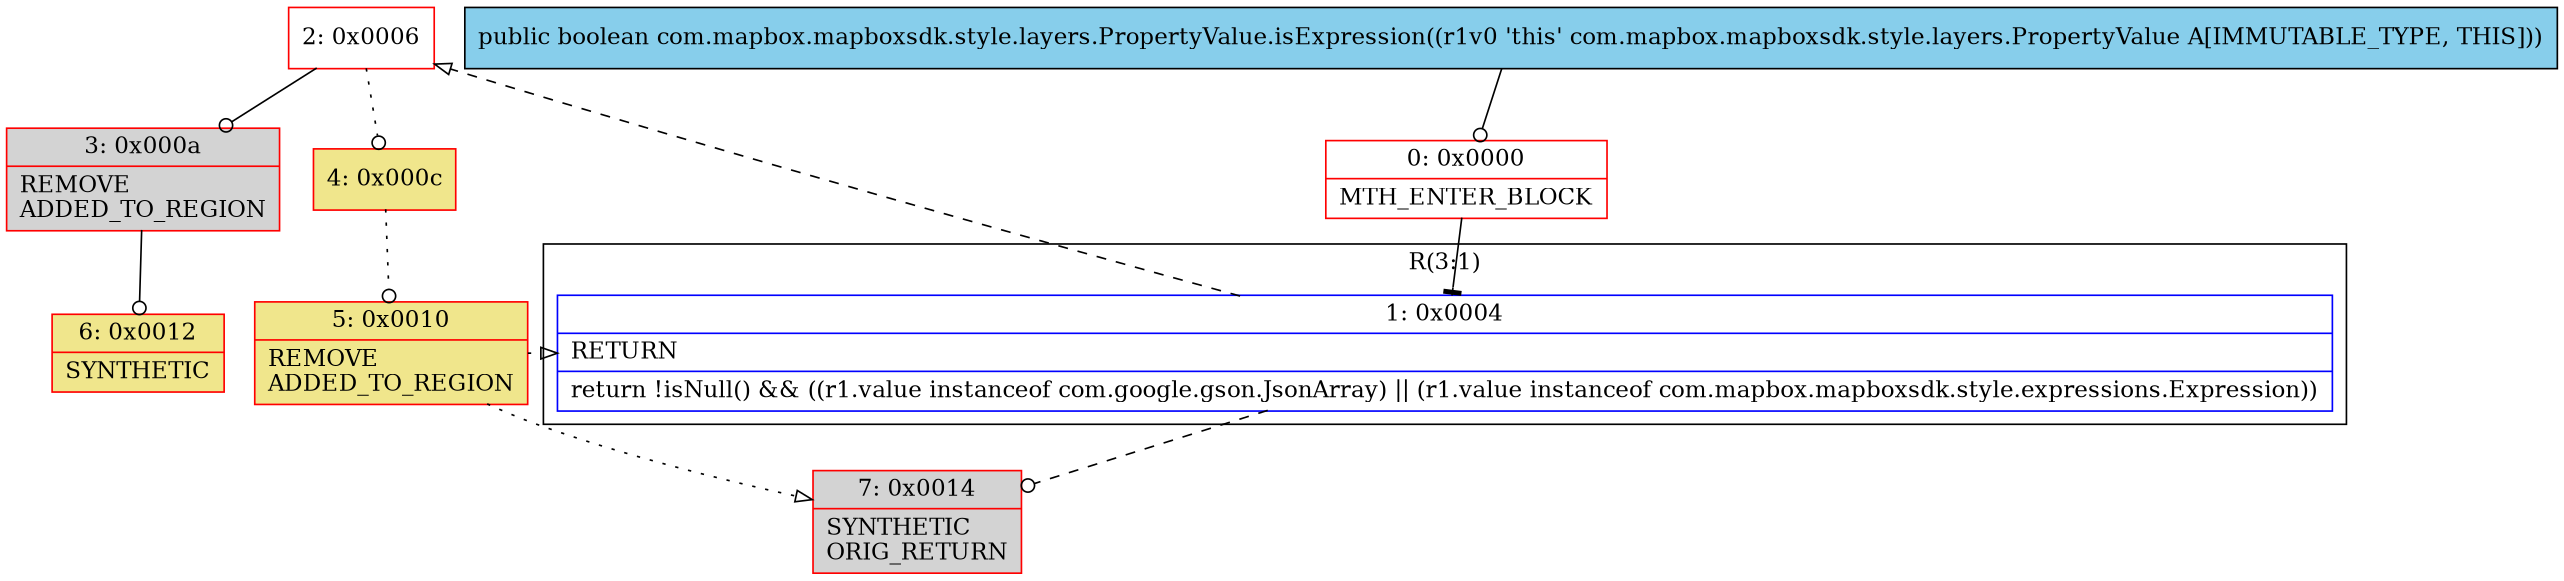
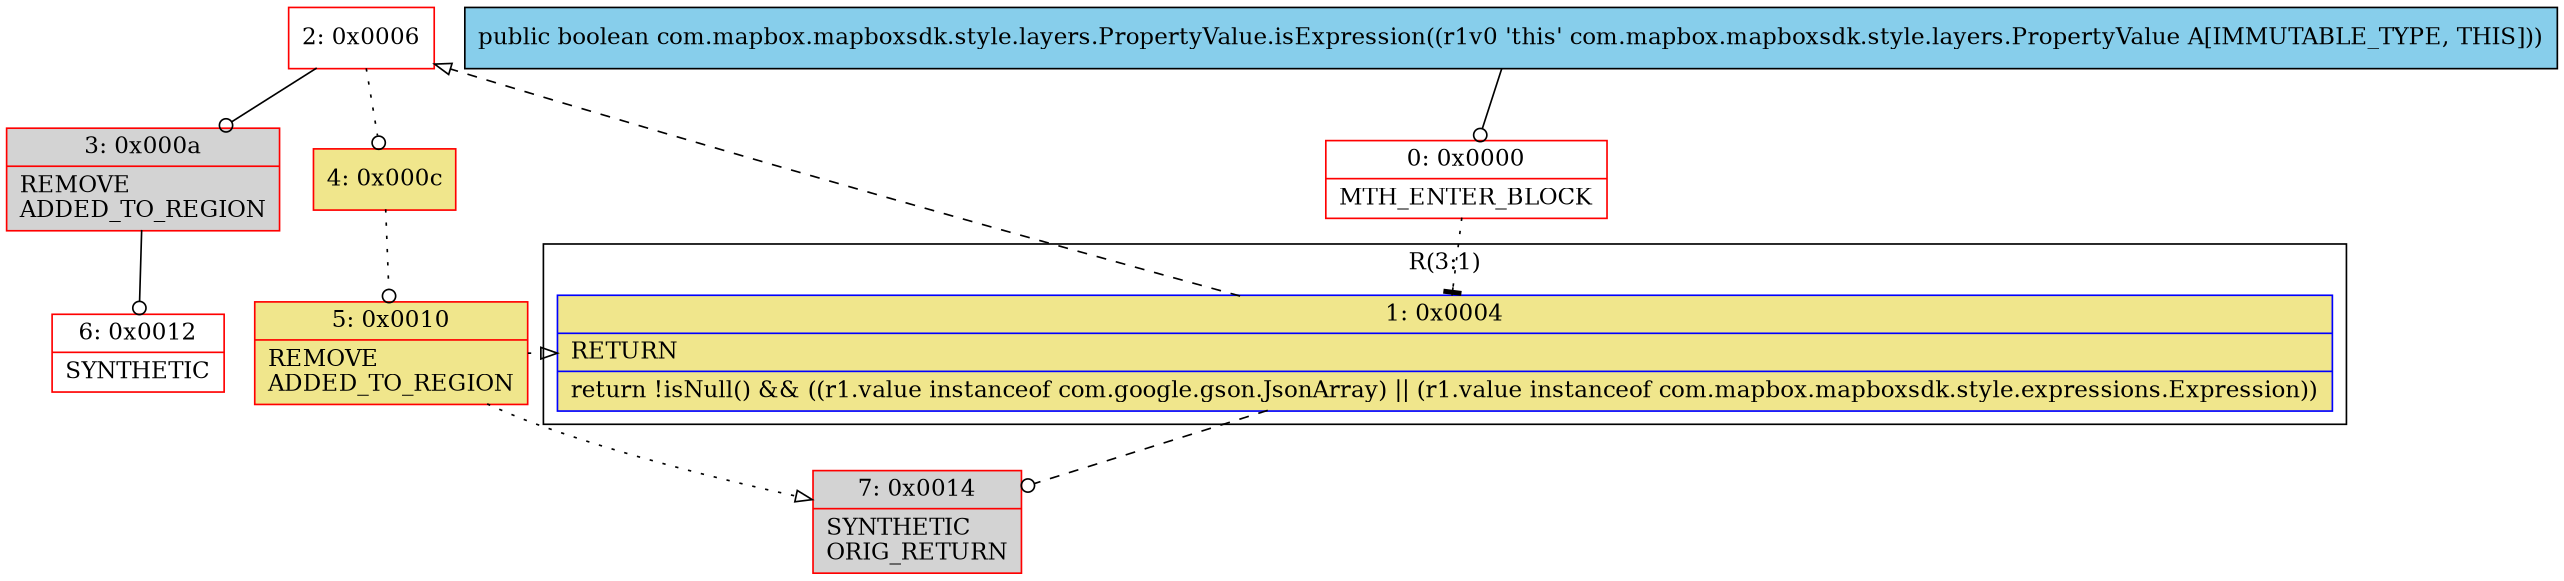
  digraph {
    node [color=red fillcolor=white shape=record style=filled]
    edge [arrowhead=odot style=solid]
-   n1 [color=blue label="{1\:\ 0x0004|RETURN\l|return !isNull() && ((r1.value instanceof com.google.gson.JsonArray) \|\| (r1.value instanceof com.mapbox.mapboxsdk.style.expressions.Expression))\l}"]
+   n1 [color=blue fillcolor=khaki label="{1\:\ 0x0004|RETURN\l|return !isNull() && ((r1.value instanceof com.google.gson.JsonArray) \|\| (r1.value instanceof com.mapbox.mapboxsdk.style.expressions.Expression))\l}"]
    n2 [label="{2\:\ 0x0006}"]
    n3 [fillcolor=lightgrey label="{7\:\ 0x0014|SYNTHETIC\lORIG_RETURN\l}"]
    n4 [fillcolor=lightgrey label="{3\:\ 0x000a|REMOVE\lADDED_TO_REGION\l}"]
    n5 [fillcolor=khaki label="{4\:\ 0x000c}"]
    n6 [label="{0\:\ 0x0000|MTH_ENTER_BLOCK\l}"]
-   n7 [fillcolor=khaki label="{6\:\ 0x0012|SYNTHETIC\l}"]
+   n7 [label="{6\:\ 0x0012|SYNTHETIC\l}"]
    n8 [fillcolor=khaki label="{5\:\ 0x0010|REMOVE\lADDED_TO_REGION\l}"]
    n9 [fillcolor=skyblue label="{public boolean com.mapbox.mapboxsdk.style.layers.PropertyValue.isExpression((r1v0 'this' com.mapbox.mapboxsdk.style.layers.PropertyValue A[IMMUTABLE_TYPE, THIS])) }" color=""]
    subgraph cluster_1 {
      label="R(3:1)"
      n1
    }
    n1 -> n2 [arrowhead=onormal style=dashed]
    n1 -> n3 [style=dashed]
    n2 -> n4
    n2 -> n5 [style=dotted]
    n4 -> n7
    n5 -> n8 [style=dotted]
-   n6 -> n1 [arrowhead=tee]
+   n6 -> n1 [arrowhead=tee style=dotted]
    n8 -> n1 [arrowhead=onormal style=dotted]
    n8 -> n3 [arrowhead=onormal style=dotted]
    n9 -> n6
  }
